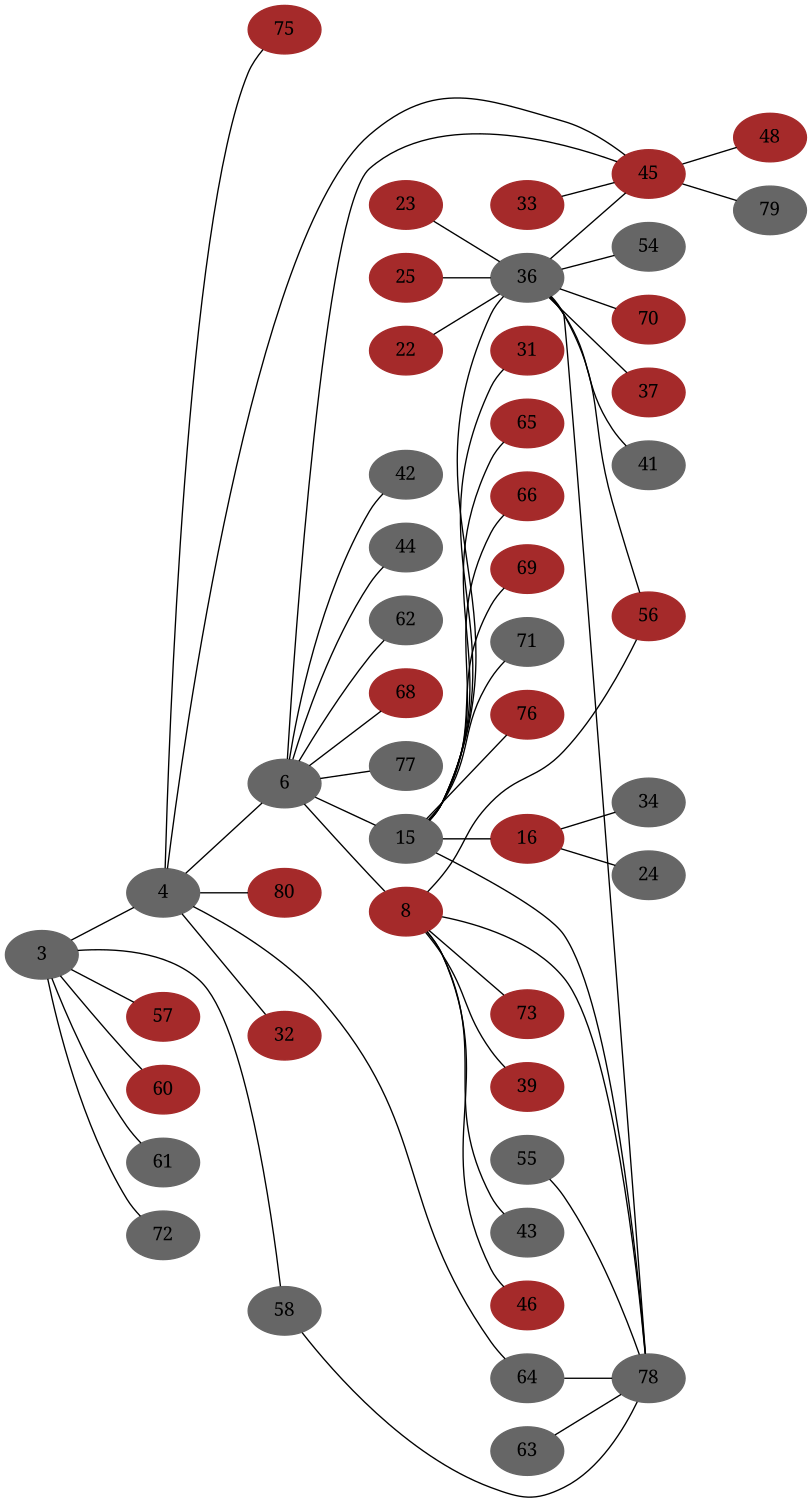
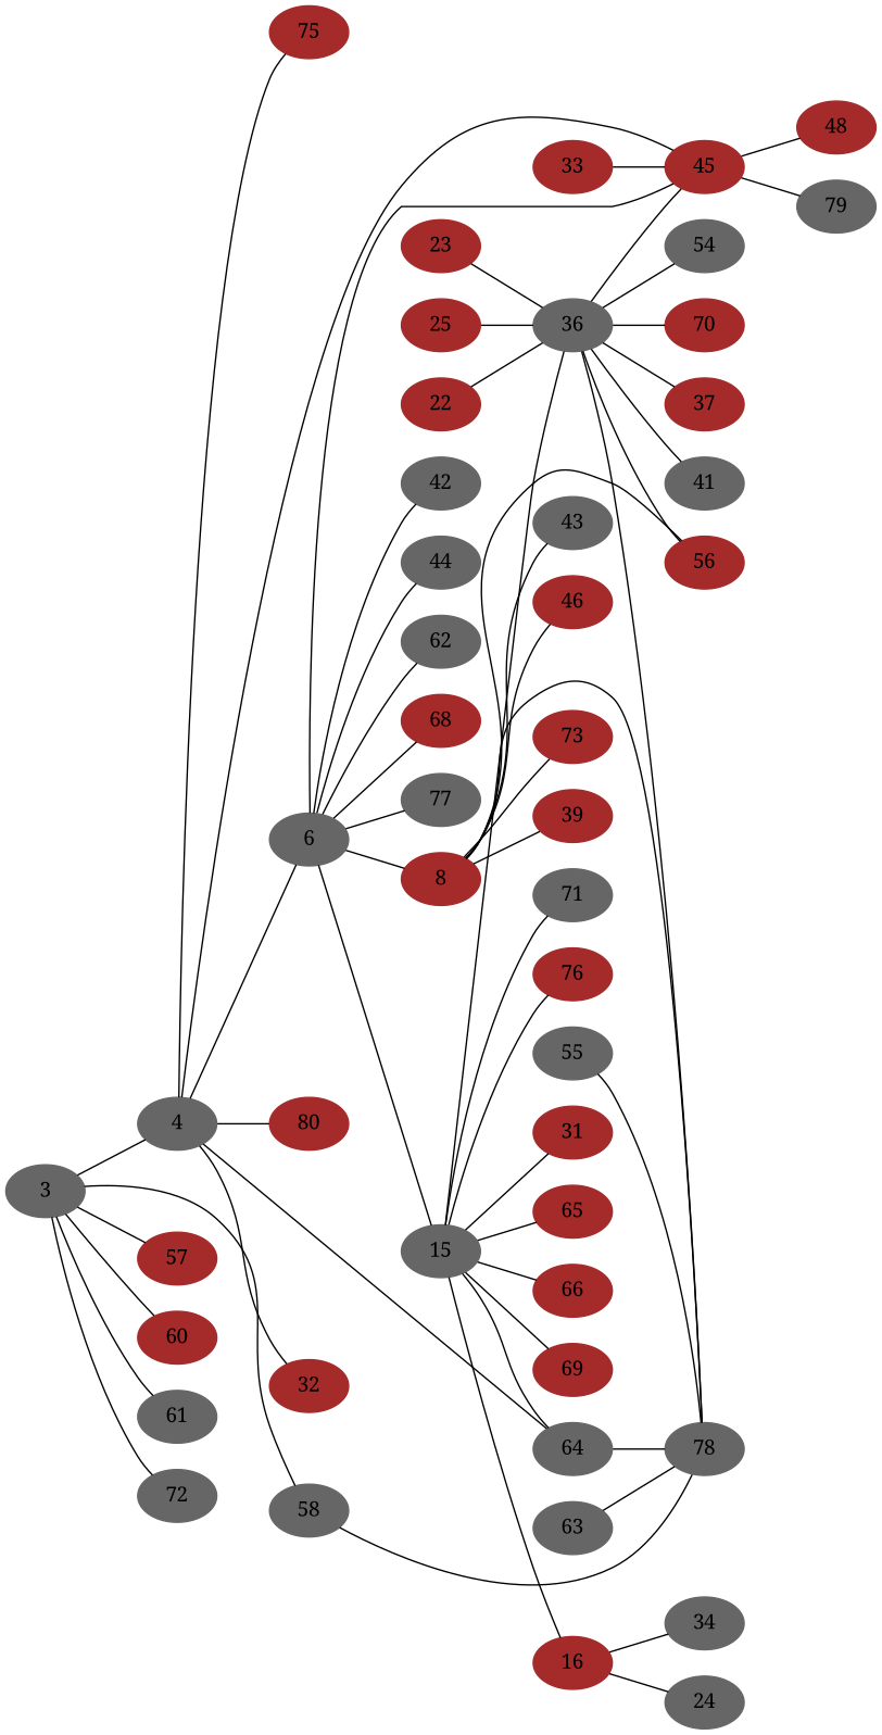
  graph {
    fontname="Noto Serif"
    rankdir=LR
    node [color=brown fontname="Noto Serif" style=filled]
    edge [fontname="Noto Serif"]
    3 [color=gray40 super="+1"]
    4 [color=gray40 super="+2"]
    57
    60
    61 [color=gray40]
    72 [color=gray40]
    58 [color=gray40]
    6 [color=gray40 super="+5"]
    32
    45 [super="+20"]
    64 [color=gray40 super="+12"]
    75
    80 [super="+49+51"]
    15 [color=gray40 super="+13"]
    78 [color=gray40 super="+26+52+54"]
    16 [super="+14"]
    31
    36 [color=gray40 super="+19"]
    65
    66
    69
    71 [color=gray40]
    76 [super="+74"]
    8 [super="+7"]
    42 [color=gray40]
    44 [color=gray40]
    62 [color=gray40]
    68 [super="+38+67"]
    77 [color=gray40]
    48
    79 [color=gray40]
    39
    43 [color=gray40]
    46
    56
    73 [super="+53"]
    24 [color=gray40]
    34 [color=gray40]
    37 [super="+35"]
    41 [color=gray40 super="+29"]
    n41 [color=gray40 label=54 super="+28+30"]
    70
    22
    23
    25
    33
    55 [color=gray40]
    63 [color=gray40]
    3 -- 4 [weight=4]
    3 -- 57
    3 -- 60
    3 -- 61
    3 -- 72
    3 -- 58
    4 -- 6
    4 -- 32
    4 -- 45 [weight=2]
    4 -- 64 [weight=2]
    4 -- 75
    4 -- 80
    58 -- 78
    6 -- 45
    6 -- 15
    6 -- 8 [weight=4]
    6 -- 42
    6 -- 44
    6 -- 62
    6 -- 68
    6 -- 77
    45 -- 48
    45 -- 79
    64 -- 78 [weight=3]
-   15 -- 78
+   15 -- 64
    15 -- 16 [weight=4]
    15 -- 31
    15 -- 36
    15 -- 65
    15 -- 66
    15 -- 69
    15 -- 71
    15 -- 76
    16 -- 24
    16 -- 34
    36 -- 45 [weight=4]
    36 -- 78
    36 -- 56
    36 -- 37
    36 -- 41
    36 -- n41
    36 -- 70
    8 -- 78
    8 -- 39
    8 -- 43
    8 -- 46
    8 -- 56
    8 -- 73
    22 -- 36
    23 -- 36
    25 -- 36
    33 -- 45
    55 -- 78
    63 -- 78
  }
